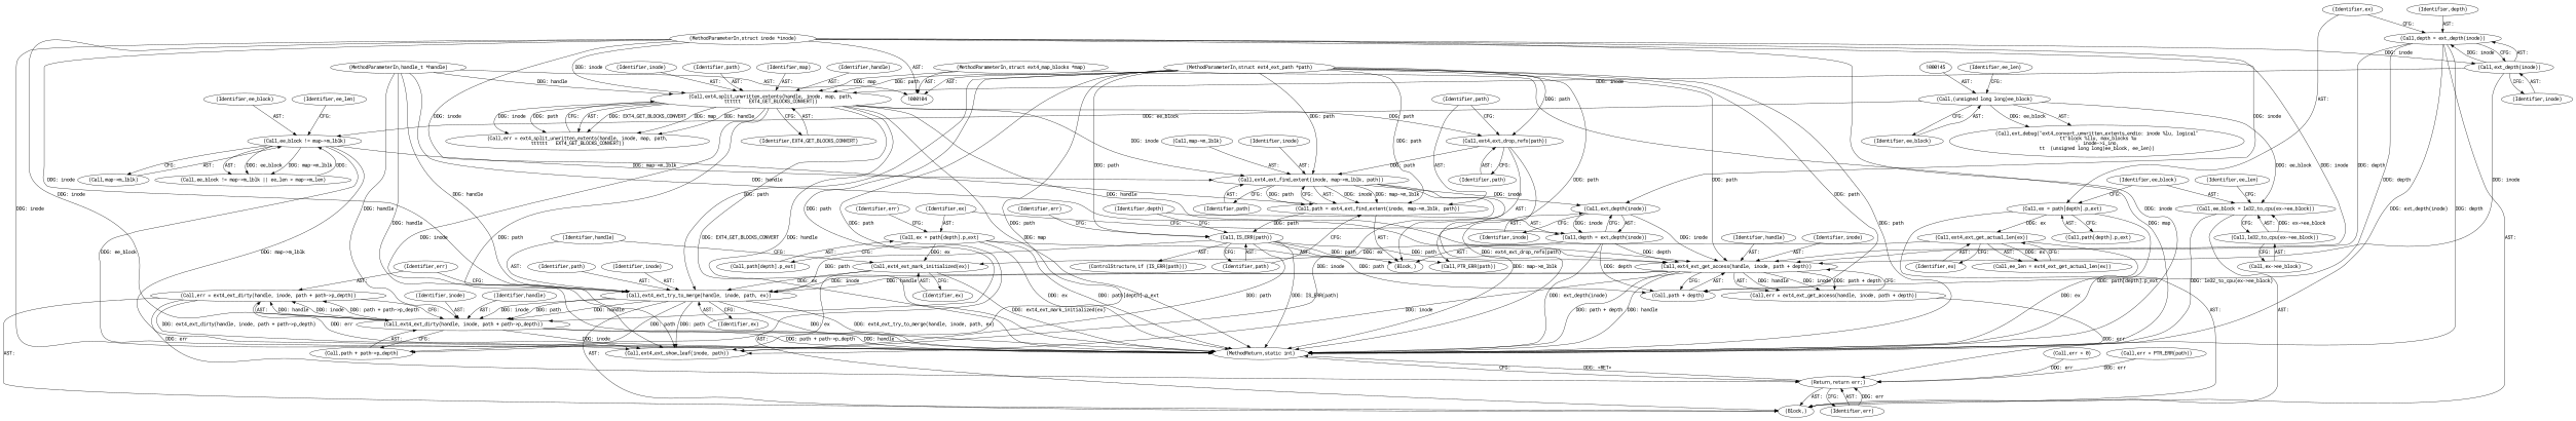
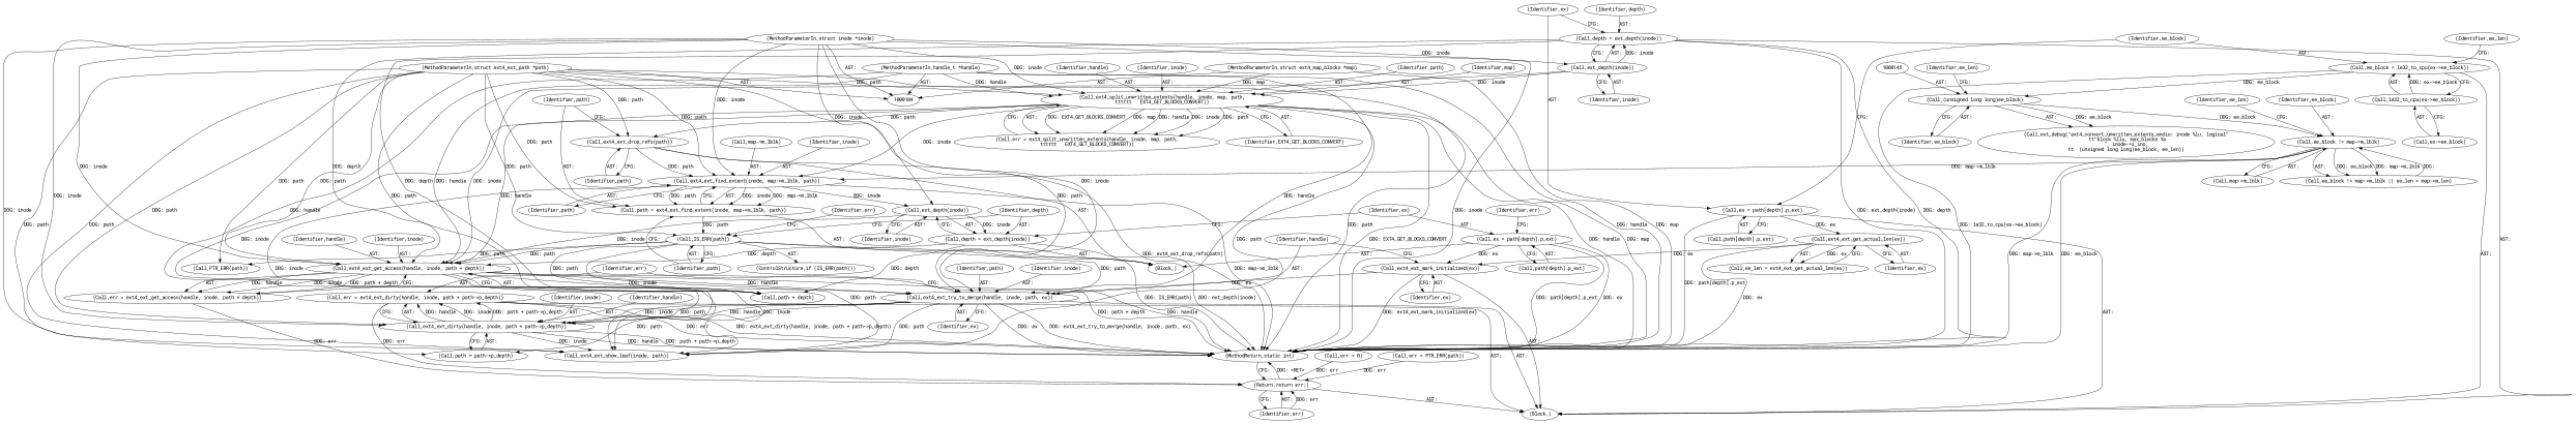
  digraph {
    fontname="Roboto Mono"
    node [fontname="Roboto Mono"]
    edge [fontname="Roboto Mono"]
    n1 [label="(Call,err = ext4_ext_dirty(handle, inode, path + path->p_depth))"]
    n2 [label="(Call,ext4_ext_dirty(handle, inode, path + path->p_depth))"]
    n3 [label="(Return,return err;)"]
    n4 [label="(Block,)"]
    n5 [label="(MethodReturn,static int)"]
    n6 [label="(Call,ext4_ext_show_leaf(inode, path))"]
    n7 [label="(Call,path + path->p_depth)"]
    n8 [label="(Identifier,err)"]
    n9 [label="(Call,ext4_ext_try_to_merge(handle, inode, path, ex))"]
    n10 [label="(Identifier,ex)"]
    n11 [label="(Call,ext4_ext_get_access(handle, inode, path + depth))"]
    n12 [label="(Call,path + depth)"]
    n13 [label="(Call,err = ext4_ext_get_access(handle, inode, path + depth))"]
    n14 [label="(Call,ext4_split_unwritten_extents(handle, inode, map, path,\n\t\t\t\t\t\t   EXT4_GET_BLOCKS_CONVERT))"]
    n15 [label="(Call,ext4_ext_find_extent(inode, map->m_lblk, path))"]
    n16 [label="(Call,ext4_ext_drop_refs(path))"]
    n17 [label="(Identifier,EXT4_GET_BLOCKS_CONVERT)"]
    n18 [label="(Call,err = ext4_split_unwritten_extents(handle, inode, map, path,\n\t\t\t\t\t\t   EXT4_GET_BLOCKS_CONVERT))"]
    n19 [label="(Call,ext_depth(inode))"]
    n20 [label="(Call,path = ext4_ext_find_extent(inode, map->m_lblk, path))"]
    n21 [label="(Identifier,path)"]
    n22 [label="(Identifier,path)"]
    n23 [label="(Block,)"]
    n24 [label="(MethodParameterIn,handle_t *handle)"]
    1000104
    n26 [label="(Call,ext_depth(inode))"]
    n27 [label="(Call,depth = ext_depth(inode))"]
    n28 [label="(Identifier,inode)"]
    n29 [label="(MethodParameterIn,struct inode *inode)"]
    n30 [label="(Call,depth = ext_depth(inode))"]
    n31 [label="(Identifier,inode)"]
    n32 [label="(MethodParameterIn,struct ext4_map_blocks *map)"]
    n33 [label="(MethodParameterIn,struct ext4_ext_path *path)"]
    n34 [label="(Call,IS_ERR(path))"]
    n35 [label="(Call,PTR_ERR(path))"]
    n36 [label="(Identifier,path)"]
    n37 [label="(ControlStructure,if (IS_ERR(path)))"]
    n38 [label="(Call,ee_block != map->m_lblk)"]
    n39 [label="(Call,map->m_lblk)"]
    n40 [label="(Call,ee_block != map->m_lblk || ee_len > map->m_len)"]
    n41 [label="(Call,(unsigned long long)ee_block)"]
    n42 [label="(Call,ext_debug(\"ext4_convert_unwritten_extents_endio: inode %lu, logical\"\n \t\t\"block %llu, max_blocks %u\n\", inode->i_ino,\n\t\t  (unsigned long long)ee_block, ee_len))"]
    n43 [label="(Identifier,ee_block)"]
    n44 [label="(Call,ee_block = le32_to_cpu(ex->ee_block))"]
    n45 [label="(Call,le32_to_cpu(ex->ee_block))"]
    n46 [label="(Call,ex->ee_block)"]
    n47 [label="(Call,ext4_ext_mark_initialized(ex))"]
    n48 [label="(Identifier,ex)"]
    n49 [label="(Call,ext4_ext_get_actual_len(ex))"]
    n50 [label="(Identifier,ex)"]
    n51 [label="(Call,ee_len = ext4_ext_get_actual_len(ex))"]
    n52 [label="(Call,ex = path[depth].p_ext)"]
    n53 [label="(Call,path[depth].p_ext)"]
    n54 [label="(Call,ex = path[depth].p_ext)"]
    n55 [label="(Call,path[depth].p_ext)"]
    n56 [label="(Identifier,ex)"]
    n57 [label="(Identifier,path)"]
    n58 [label="(Identifier,inode)"]
    n59 [label="(Identifier,err)"]
    n60 [label="(Identifier,ee_len)"]
    n61 [label="(Identifier,path)"]
    n62 [label="(Identifier,ee_block)"]
    n63 [label="(Identifier,ee_len)"]
    n64 [label="(Identifier,handle)"]
    n65 [label="(Identifier,inode)"]
    n66 [label="(Identifier,depth)"]
    n67 [label="(Identifier,handle)"]
    n68 [label="(Identifier,depth)"]
    n69 [label="(Identifier,inode)"]
    n70 [label="(Identifier,ee_block)"]
    n71 [label="(Identifier,err)"]
    n72 [label="(Identifier,ee_len)"]
    n73 [label="(Identifier,map)"]
    n74 [label="(Identifier,path)"]
    n75 [label="(Call,err < 0)"]
    n76 [label="(Identifier,handle)"]
    n77 [label="(Call,map->m_lblk)"]
    n78 [label="(Identifier,err)"]
    n79 [label="(Identifier,inode)"]
    n80 [label="(Identifier,ex)"]
    n81 [label="(Identifier,inode)"]
    n82 [label="(Call,err = PTR_ERR(path))"]
    n83 [label="(Identifier,handle)"]
    1000145
    n1 -> n2 [label="CFG: "]
    n1 -> n3 [label="DDG: err"]
    n1 -> n4 [label="AST: "]
    n1 -> n5 [label="DDG: err"]
    n1 -> n5 [label="DDG: ext4_ext_dirty(handle, inode, path + path->p_depth)"]
    n2 -> n1 [label="AST: "]
    n2 -> n1 [label="DDG: handle"]
    n2 -> n1 [label="DDG: inode"]
    n2 -> n1 [label="DDG: path + path->p_depth"]
    n2 -> n5 [label="DDG: handle"]
    n2 -> n5 [label="DDG: path + path->p_depth"]
    n2 -> n6 [label="DDG: inode"]
    n2 -> n7 [label="CFG: "]
    n3 -> n4 [label="AST: "]
    n3 -> n5 [label="DDG: <RET>"]
    n3 -> n8 [label="CFG: "]
    n5 -> n3 [label="CFG: "]
    n7 -> n2 [label="AST: "]
    n8 -> n3 [label="AST: "]
    n8 -> n3 [label="DDG: err"]
    n9 -> n2 [label="DDG: handle"]
    n9 -> n2 [label="DDG: inode"]
    n9 -> n2 [label="DDG: path"]
    n9 -> n4 [label="AST: "]
    n9 -> n5 [label="DDG: ex"]
    n9 -> n5 [label="DDG: ext4_ext_try_to_merge(handle, inode, path, ex)"]
    n9 -> n6 [label="DDG: path"]
    n9 -> n7 [label="DDG: path"]
    n9 -> n10 [label="CFG: "]
    n10 -> n9 [label="AST: "]
    n11 -> n5 [label="DDG: handle"]
    n11 -> n5 [label="DDG: path + depth"]
    n11 -> n6 [label="DDG: inode"]
    n11 -> n9 [label="DDG: handle"]
    n11 -> n9 [label="DDG: inode"]
    n11 -> n12 [label="CFG: "]
    n11 -> n13 [label="AST: "]
    n11 -> n13 [label="DDG: handle"]
    n11 -> n13 [label="DDG: inode"]
    n11 -> n13 [label="DDG: path + depth"]
    n12 -> n11 [label="AST: "]
    n13 -> n3 [label="DDG: err"]
    n13 -> n11 [label="CFG: "]
    n14 -> n5 [label="DDG: EXT4_GET_BLOCKS_CONVERT"]
    n14 -> n5 [label="DDG: handle"]
    n14 -> n5 [label="DDG: map"]
    n14 -> n6 [label="DDG: inode"]
    n14 -> n6 [label="DDG: path"]
    n14 -> n11 [label="DDG: handle"]
    n14 -> n15 [label="DDG: inode"]
    n14 -> n16 [label="DDG: path"]
    n14 -> n17 [label="CFG: "]
    n14 -> n18 [label="AST: "]
    n14 -> n18 [label="DDG: EXT4_GET_BLOCKS_CONVERT"]
    n14 -> n18 [label="DDG: map"]
    n14 -> n18 [label="DDG: handle"]
    n14 -> n18 [label="DDG: inode"]
    n14 -> n18 [label="DDG: path"]
    n15 -> n5 [label="DDG: map->m_lblk"]
    n15 -> n6 [label="DDG: inode"]
    n15 -> n19 [label="DDG: inode"]
    n15 -> n20 [label="AST: "]
    n15 -> n20 [label="DDG: inode"]
    n15 -> n20 [label="DDG: map->m_lblk"]
    n15 -> n20 [label="DDG: path"]
    n15 -> n21 [label="CFG: "]
    n16 -> n5 [label="DDG: ext4_ext_drop_refs(path)"]
    n16 -> n15 [label="DDG: path"]
    n16 -> n22 [label="CFG: "]
    n16 -> n23 [label="AST: "]
    n17 -> n14 [label="AST: "]
    n18 -> n14 [label="CFG: "]
    n19 -> n11 [label="DDG: inode"]
    n19 -> n30 [label="AST: "]
    n19 -> n30 [label="DDG: inode"]
    n19 -> n31 [label="CFG: "]
    n20 -> n15 [label="CFG: "]
    n20 -> n23 [label="AST: "]
    n20 -> n34 [label="DDG: path"]
    n21 -> n15 [label="AST: "]
    n22 -> n16 [label="AST: "]
    n24 -> n2 [label="DDG: handle"]
    n24 -> n5 [label="DDG: handle"]
    n24 -> n9 [label="DDG: handle"]
    n24 -> n11 [label="DDG: handle"]
    n24 -> n14 [label="DDG: handle"]
    n24 -> 1000104 [label="AST: "]
    n26 -> n11 [label="DDG: inode"]
    n26 -> n14 [label="DDG: inode"]
    n26 -> n27 [label="AST: "]
    n26 -> n27 [label="DDG: inode"]
    n26 -> n28 [label="CFG: "]
    n27 -> n4 [label="AST: "]
    n27 -> n5 [label="DDG: ext_depth(inode)"]
    n27 -> n5 [label="DDG: depth"]
    n27 -> n11 [label="DDG: depth"]
    n27 -> n12 [label="DDG: depth"]
    n27 -> n26 [label="CFG: "]
    n28 -> n26 [label="AST: "]
    n29 -> n2 [label="DDG: inode"]
    n29 -> n5 [label="DDG: inode"]
    n29 -> n6 [label="DDG: inode"]
    n29 -> n9 [label="DDG: inode"]
    n29 -> n11 [label="DDG: inode"]
    n29 -> n14 [label="DDG: inode"]
-   n29 -> n20 [label="DDG: inode"]
+   n29 -> n15 [label="DDG: inode"]
    n29 -> n19 [label="DDG: inode"]
    n29 -> 1000104 [label="AST: "]
    n29 -> n26 [label="DDG: inode"]
    n30 -> n5 [label="DDG: ext_depth(inode)"]
    n30 -> n11 [label="DDG: depth"]
    n30 -> n12 [label="DDG: depth"]
    n30 -> n19 [label="CFG: "]
    n30 -> n23 [label="AST: "]
    n31 -> n19 [label="AST: "]
    n32 -> n5 [label="DDG: map"]
    n32 -> n14 [label="DDG: map"]
    n32 -> 1000104 [label="AST: "]
    n33 -> n2 [label="DDG: path"]
    n33 -> n5 [label="DDG: path"]
    n33 -> n6 [label="DDG: path"]
    n33 -> n7 [label="DDG: path"]
    n33 -> n9 [label="DDG: path"]
    n33 -> n11 [label="DDG: path"]
    n33 -> n12 [label="DDG: path"]
    n33 -> n14 [label="DDG: path"]
    n33 -> n15 [label="DDG: path"]
    n33 -> n16 [label="DDG: path"]
    n33 -> n20 [label="DDG: path"]
    n33 -> 1000104 [label="AST: "]
    n33 -> n34 [label="DDG: path"]
    n33 -> n35 [label="DDG: path"]
    n34 -> n5 [label="DDG: IS_ERR(path)"]
    n34 -> n6 [label="DDG: path"]
    n34 -> n9 [label="DDG: path"]
    n34 -> n11 [label="DDG: path"]
    n34 -> n12 [label="DDG: path"]
    n34 -> n35 [label="DDG: path"]
    n34 -> n36 [label="CFG: "]
    n34 -> n37 [label="AST: "]
    n36 -> n20 [label="CFG: "]
    n36 -> n34 [label="AST: "]
    n38 -> n5 [label="DDG: ee_block"]
    n38 -> n5 [label="DDG: map->m_lblk"]
    n38 -> n15 [label="DDG: map->m_lblk"]
    n38 -> n39 [label="CFG: "]
    n38 -> n40 [label="AST: "]
    n38 -> n40 [label="DDG: ee_block"]
    n38 -> n40 [label="DDG: map->m_lblk"]
    n39 -> n38 [label="AST: "]
    n40 -> n38 [label="DDG: "]
    n41 -> n38 [label="DDG: ee_block"]
    n41 -> n42 [label="AST: "]
    n41 -> n42 [label="DDG: ee_block"]
    n41 -> n43 [label="CFG: "]
    n43 -> n41 [label="AST: "]
    n44 -> n4 [label="AST: "]
    n44 -> n5 [label="DDG: le32_to_cpu(ex->ee_block)"]
-   n41 -> n44 [label="DDG: ee_block"]
+   n44 -> n41 [label="DDG: ee_block"]
    n44 -> n45 [label="CFG: "]
    n45 -> n44 [label="AST: "]
    n45 -> n44 [label="DDG: ex->ee_block"]
    n45 -> n46 [label="CFG: "]
    n46 -> n45 [label="AST: "]
    n47 -> n4 [label="AST: "]
    n47 -> n5 [label="DDG: ext4_ext_mark_initialized(ex)"]
    n47 -> n9 [label="DDG: ex"]
    n47 -> n48 [label="CFG: "]
    n48 -> n47 [label="AST: "]
    n49 -> n5 [label="DDG: ex"]
    n49 -> n47 [label="DDG: ex"]
    n49 -> n50 [label="CFG: "]
    n49 -> n51 [label="AST: "]
    n49 -> n51 [label="DDG: ex"]
    n50 -> n49 [label="AST: "]
    n51 -> n49 [label="CFG: "]
    n52 -> n4 [label="AST: "]
    n52 -> n5 [label="DDG: path[depth].p_ext"]
    n52 -> n49 [label="DDG: ex"]
    n52 -> n53 [label="CFG: "]
    n53 -> n52 [label="AST: "]
    n54 -> n5 [label="DDG: path[depth].p_ext"]
    n54 -> n5 [label="DDG: ex"]
    n54 -> n23 [label="AST: "]
    n54 -> n47 [label="DDG: ex"]
    n54 -> n55 [label="CFG: "]
    n55 -> n54 [label="AST: "]
    n56 -> n27 [label="CFG: "]
    n56 -> n52 [label="AST: "]
    n57 -> n14 [label="AST: "]
    n58 -> n15 [label="AST: "]
    n59 -> n1 [label="AST: "]
    n59 -> n9 [label="CFG: "]
    n60 -> n38 [label="CFG: "]
    n61 -> n9 [label="AST: "]
    n62 -> n44 [label="AST: "]
    n62 -> n52 [label="CFG: "]
    n63 -> n41 [label="CFG: "]
    n64 -> n11 [label="AST: "]
    n65 -> n2 [label="AST: "]
    n66 -> n30 [label="AST: "]
    n66 -> n34 [label="CFG: "]
    n67 -> n2 [label="AST: "]
    n68 -> n27 [label="AST: "]
    n69 -> n11 [label="AST: "]
    n70 -> n38 [label="AST: "]
    n71 -> n34 [label="CFG: "]
    n72 -> n44 [label="CFG: "]
    n73 -> n14 [label="AST: "]
    n74 -> n16 [label="CFG: "]
    n74 -> n20 [label="AST: "]
    n75 -> n3 [label="DDG: err"]
    n76 -> n14 [label="AST: "]
    n77 -> n15 [label="AST: "]
    n78 -> n54 [label="CFG: "]
    n79 -> n9 [label="AST: "]
    n80 -> n30 [label="CFG: "]
    n80 -> n54 [label="AST: "]
    n81 -> n14 [label="AST: "]
    n82 -> n3 [label="DDG: err"]
    n83 -> n9 [label="AST: "]
    n83 -> n47 [label="CFG: "]
    1000145 -> n41 [label="AST: "]
  }
